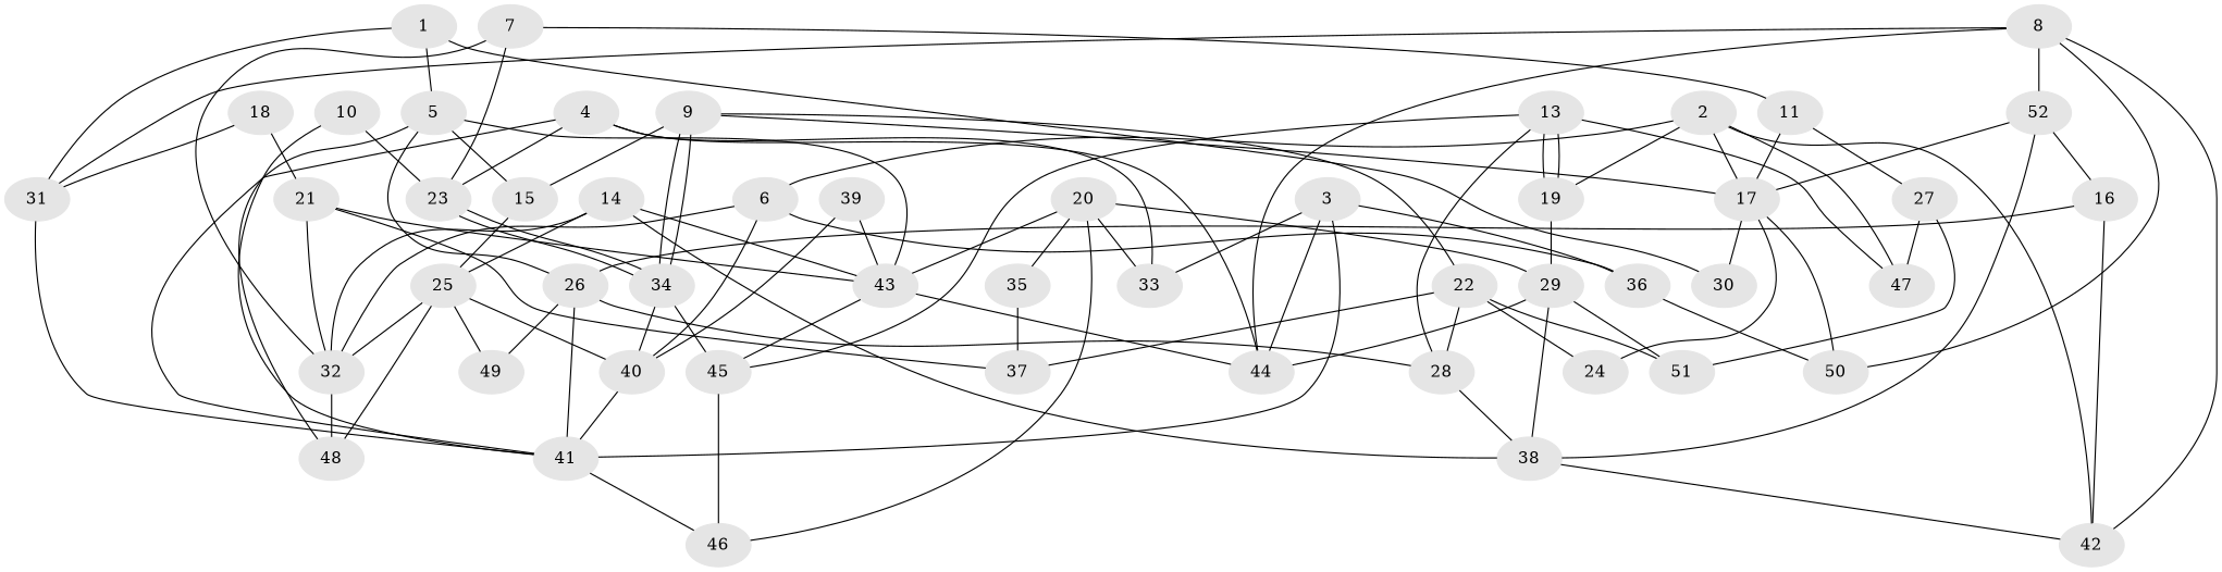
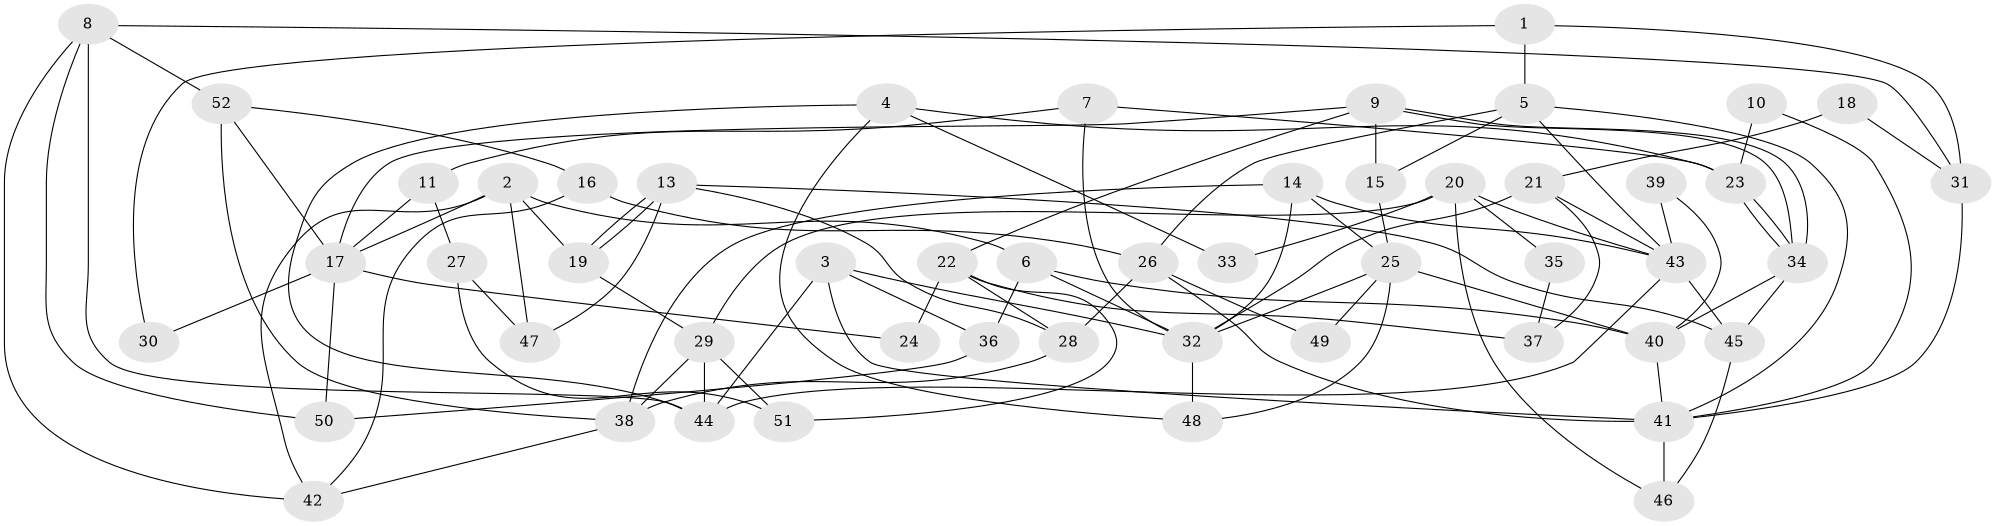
  graph {
    node [color=gray90 style=filled]
    1
    5
    30
    31
    41
    15
    26
    43
    2
    6
    17
    19
    42
    47
    32
    36
    40
    50
    24
    29
    3
    44
    48
    46
    4
    23
    33
    34
    25
    28
    49
    45
    7
    11
    27
    8
    n37 [label=52]
    16
    38
    9
    22
    37
    51
    10
    13
    14
    18
    21
    20
    35
    39
    1 -- 5
    1 -- 30
    1 -- 31
    5 -- 41
    5 -- 15
    5 -- 26
    5 -- 43
    31 -- 41
    41 -- 46
    15 -- 25
    26 -- 41
    26 -- 28
    26 -- 49
    43 -- 44
    43 -- 45
    2 -- 6
    2 -- 17
    2 -- 19
    2 -- 42
    2 -- 47
    6 -- 32
    6 -- 36
    6 -- 40
    17 -- 30
    17 -- 50
    17 -- 24
    19 -- 29
    32 -- 48
    36 -- 50
    40 -- 41
    29 -- 44
    29 -- 38
    29 -- 51
    3 -- 41
-   3 -- 33
+   3 -- 32
    3 -- 36
    3 -- 44
    4 -- 44
    4 -- 48
    4 -- 23
    4 -- 33
    23 -- 34
    23 -- 34
    34 -- 40
    34 -- 45
    25 -- 32
    25 -- 40
    25 -- 48
    25 -- 49
    28 -- 38
    45 -- 46
    7 -- 32
    7 -- 23
    7 -- 11
    11 -- 17
    11 -- 27
    27 -- 47
    27 -- 51
    8 -- 31
    8 -- 42
    8 -- 50
    8 -- 44
    8 -- n37
    n37 -- 17
    n37 -- 16
    n37 -- 38
    16 -- 26
    16 -- 42
    38 -- 42
    9 -- 15
    9 -- 17
    9 -- 34
    9 -- 34
    9 -- 22
    22 -- 24
    22 -- 28
    22 -- 37
    22 -- 51
    10 -- 41
    10 -- 23
    13 -- 19
    13 -- 19
    13 -- 47
    13 -- 28
    13 -- 45
    14 -- 43
    14 -- 32
    14 -- 25
    14 -- 38
    18 -- 31
    18 -- 21
    21 -- 43
    21 -- 32
    21 -- 37
    20 -- 43
    20 -- 29
    20 -- 46
    20 -- 33
    20 -- 35
    35 -- 37
    39 -- 43
    39 -- 40
  }
